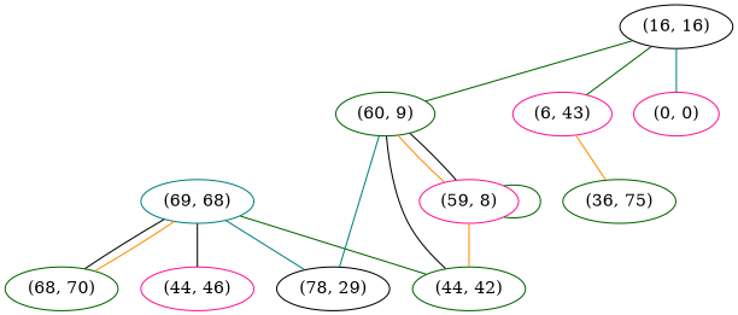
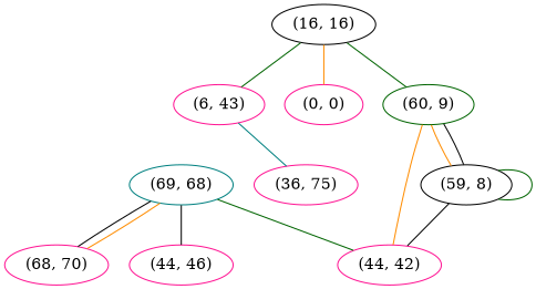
  graph {
    node [color=deeppink]
    edge [color=black weight=1]
    "(69, 68)" [color=teal]
-   "(68, 70)" [color=darkgreen]
-   "(78, 29)" [color=black]
-   "(44, 42)" [color=darkgreen]
+   "(68, 70)"
+   "(44, 42)"
    "(44, 46)"
    "(16, 16)" [color=black]
    "(6, 43)"
    "(0, 0)"
    "(60, 9)" [color=darkgreen]
-   "(36, 75)" [color=darkgreen]
-   "(59, 8)"
+   "(36, 75)"
+   "(59, 8)" [color=black]
    "(69, 68)" -- "(68, 70)"
    "(69, 68)" -- "(68, 70)" [color=darkorange]
-   "(69, 68)" -- "(78, 29)" [color=teal]
    "(69, 68)" -- "(44, 42)" [color=darkgreen weight=3]
    "(69, 68)" -- "(44, 46)" [weight=3]
    "(16, 16)" -- "(6, 43)" [color=darkgreen]
-   "(16, 16)" -- "(0, 0)" [color=teal weight=4]
+   "(16, 16)" -- "(0, 0)" [color=darkorange weight=4]
    "(16, 16)" -- "(60, 9)" [color=darkgreen]
-   "(6, 43)" -- "(36, 75)" [color=darkorange]
-   "(60, 9)" -- "(78, 29)" [color=teal]
-   "(60, 9)" -- "(44, 42)" [weight=3]
+   "(6, 43)" -- "(36, 75)" [color=teal]
+   "(60, 9)" -- "(44, 42)" [color=darkorange weight=3]
    "(60, 9)" -- "(59, 8)" [color=darkorange]
    "(60, 9)" -- "(59, 8)"
-   "(59, 8)" -- "(44, 42)" [color=darkorange weight=3]
+   "(59, 8)" -- "(44, 42)" [weight=3]
    "(59, 8)" -- "(59, 8)" [color=darkgreen weight=2]
  }
